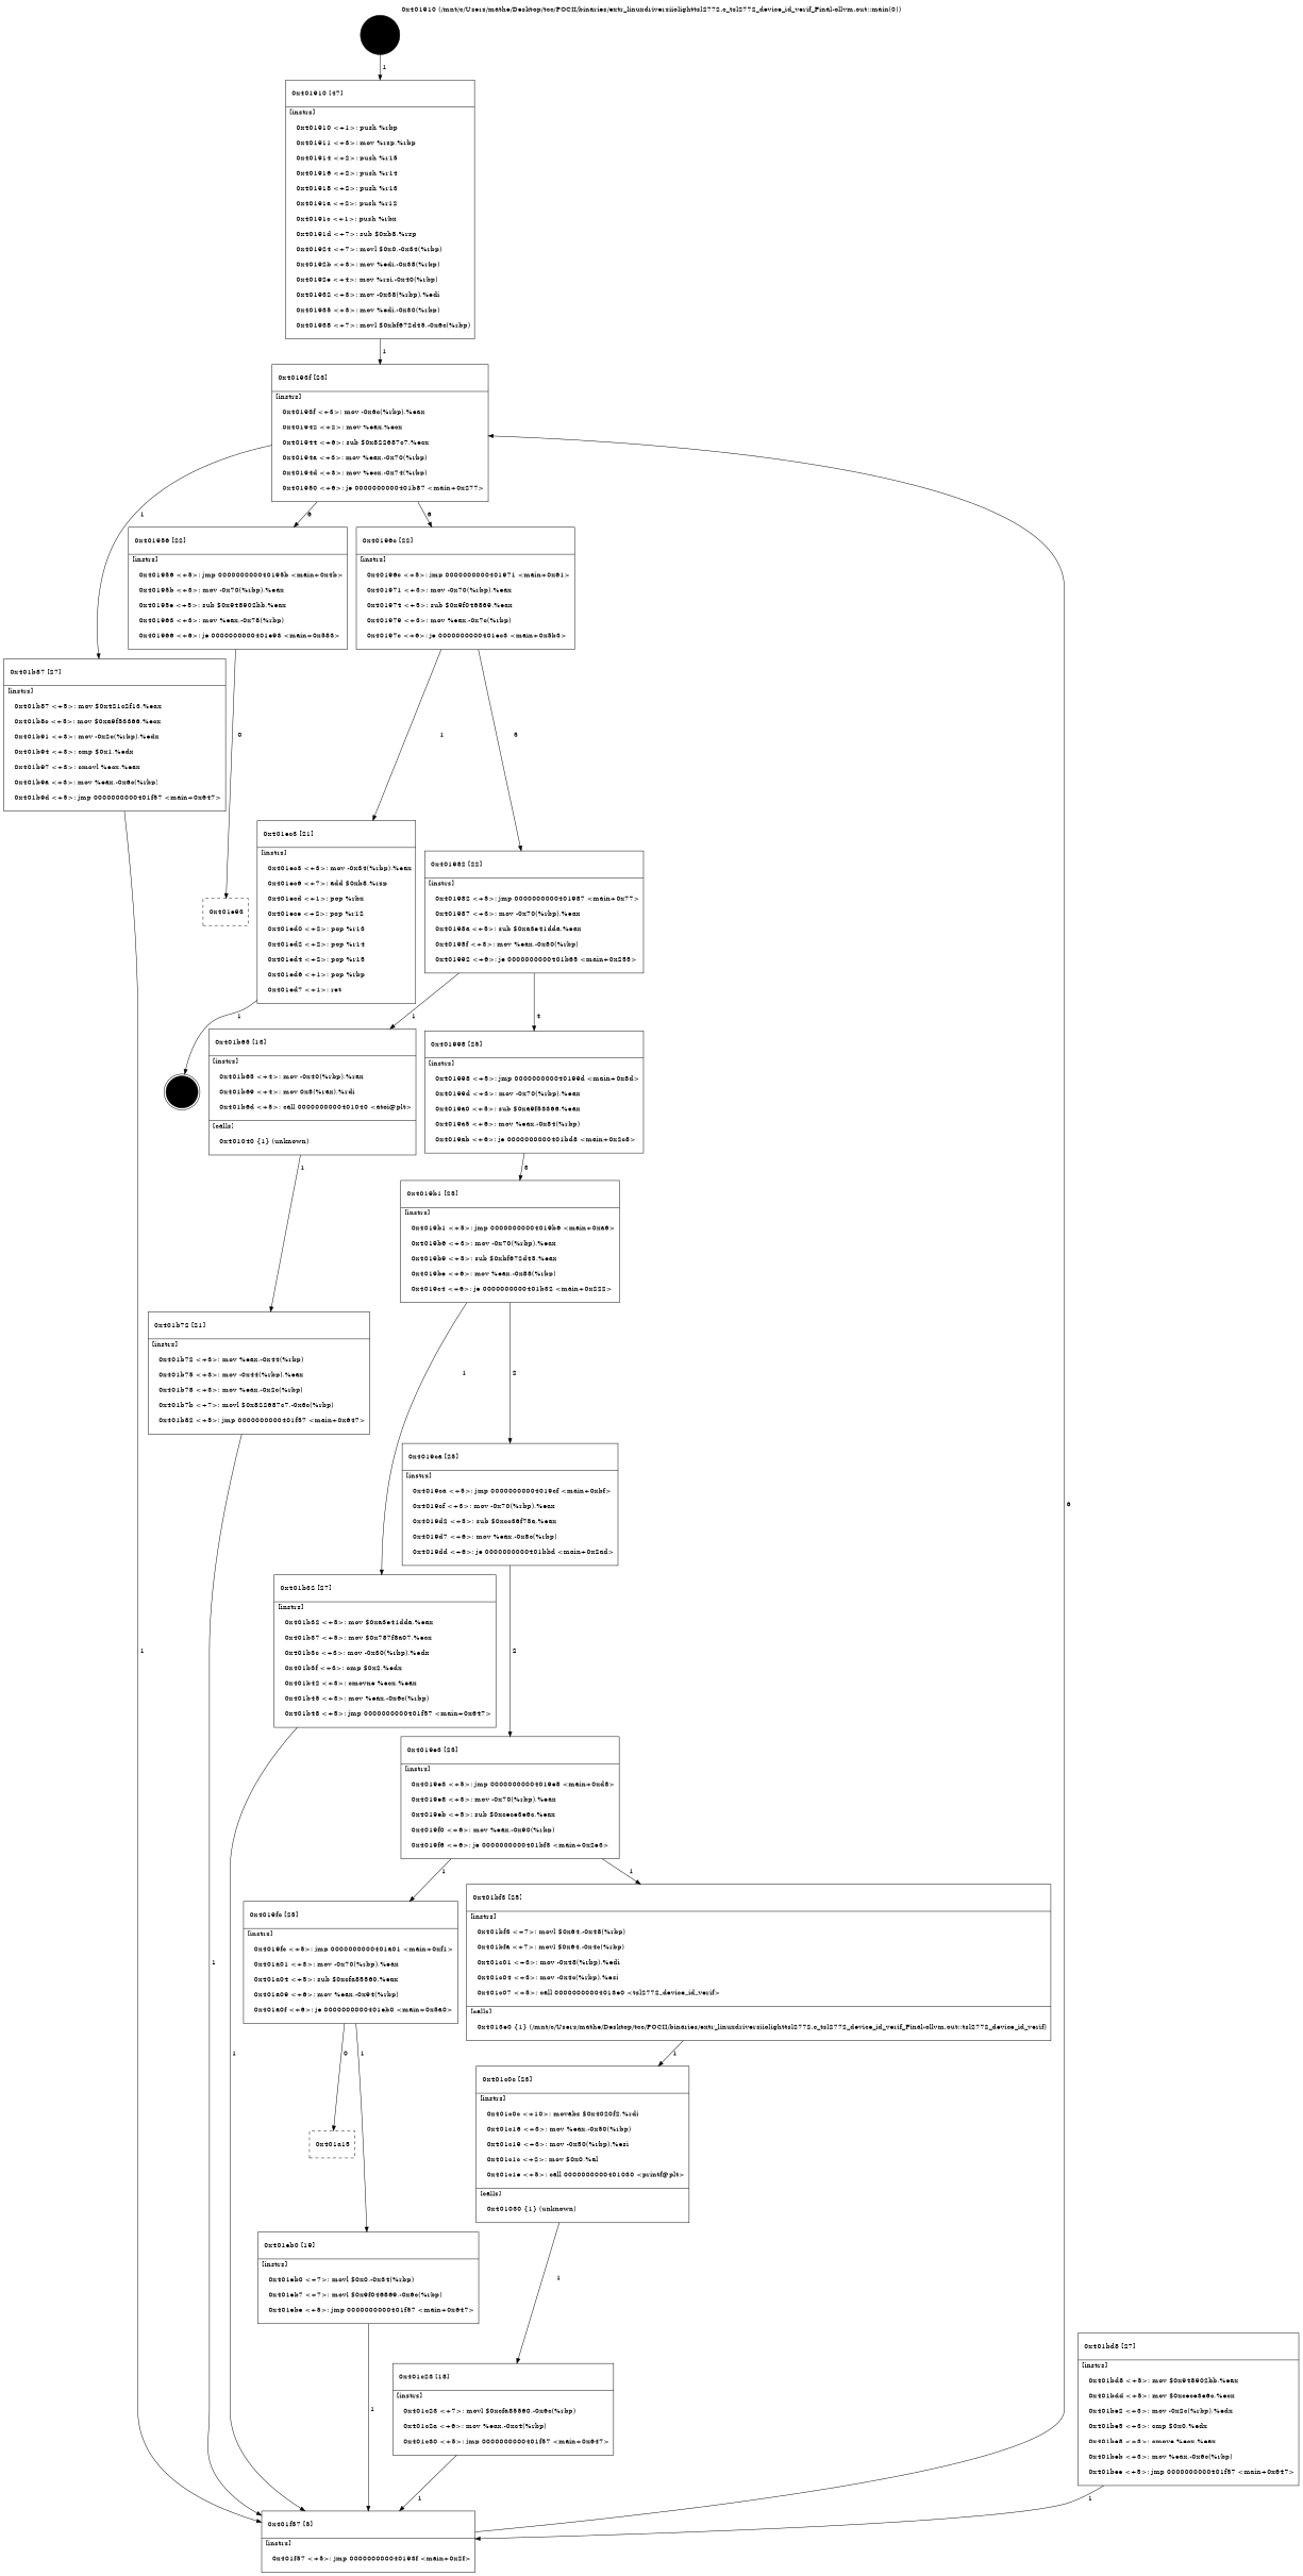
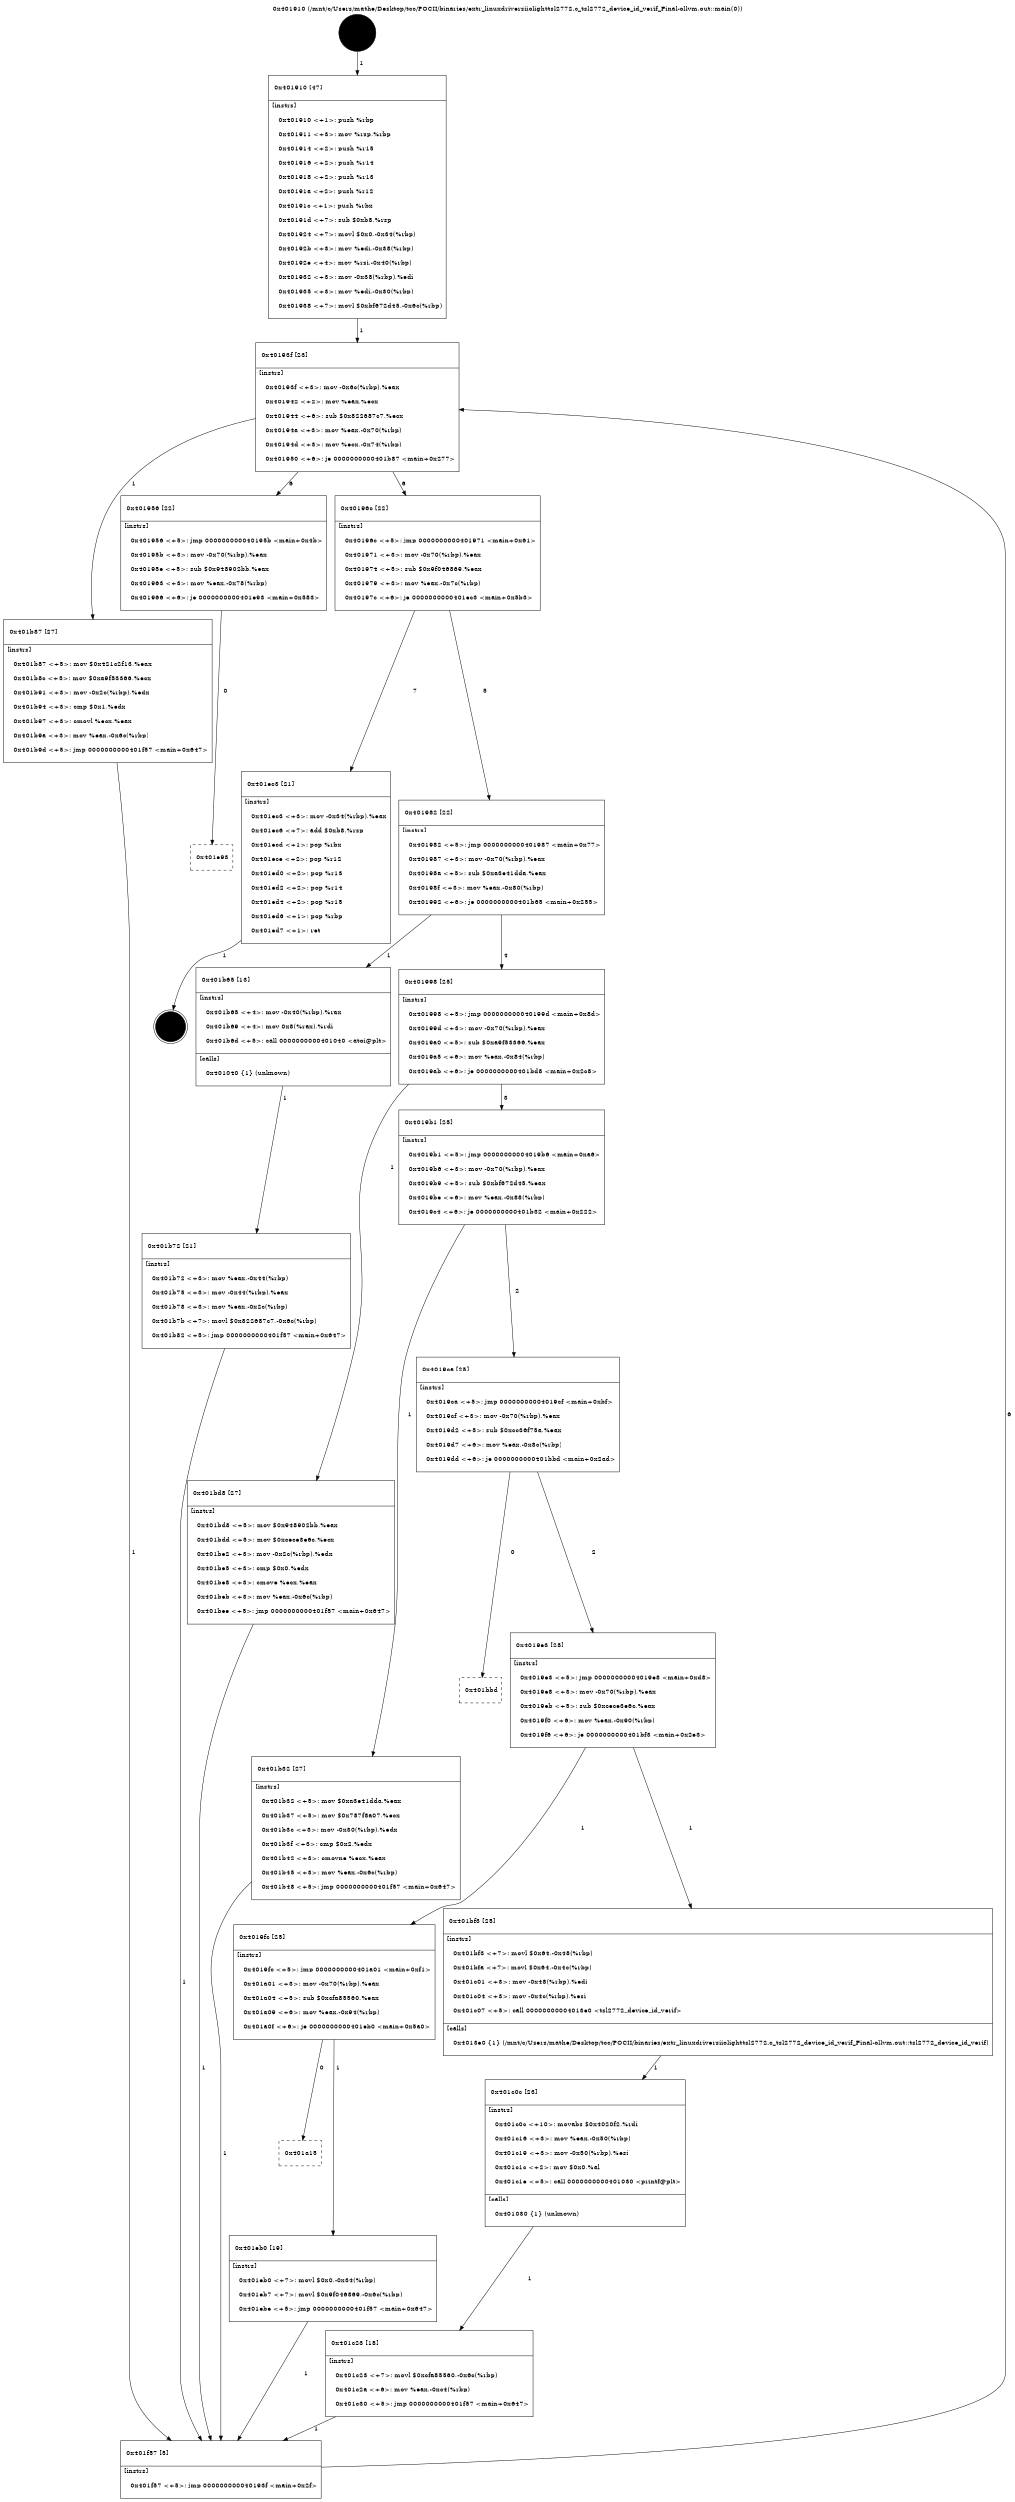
  digraph {
    label="0x401910 (/mnt/c/Users/mathe/Desktop/tcc/POCII/binaries/extr_linuxdriversiiolighttsl2772.c_tsl2772_device_id_verif_Final-ollvm.out::main(0))"
    labelloc=t
    node [shape=record]
    Entry [fillcolor=black height=0.3 shape=circle style=filled width=0.3]
    n2 [label="{\n     0x401910 [47]\l\n     | [instrs]\l\n     &nbsp;&nbsp;0x401910 \<+1\>: push %rbp\l\n     &nbsp;&nbsp;0x401911 \<+3\>: mov %rsp,%rbp\l\n     &nbsp;&nbsp;0x401914 \<+2\>: push %r15\l\n     &nbsp;&nbsp;0x401916 \<+2\>: push %r14\l\n     &nbsp;&nbsp;0x401918 \<+2\>: push %r13\l\n     &nbsp;&nbsp;0x40191a \<+2\>: push %r12\l\n     &nbsp;&nbsp;0x40191c \<+1\>: push %rbx\l\n     &nbsp;&nbsp;0x40191d \<+7\>: sub $0xb8,%rsp\l\n     &nbsp;&nbsp;0x401924 \<+7\>: movl $0x0,-0x34(%rbp)\l\n     &nbsp;&nbsp;0x40192b \<+3\>: mov %edi,-0x38(%rbp)\l\n     &nbsp;&nbsp;0x40192e \<+4\>: mov %rsi,-0x40(%rbp)\l\n     &nbsp;&nbsp;0x401932 \<+3\>: mov -0x38(%rbp),%edi\l\n     &nbsp;&nbsp;0x401935 \<+3\>: mov %edi,-0x30(%rbp)\l\n     &nbsp;&nbsp;0x401938 \<+7\>: movl $0xbf672d45,-0x6c(%rbp)\l\n  }"]
    n3 [label="{\n     0x40193f [23]\l\n     | [instrs]\l\n     &nbsp;&nbsp;0x40193f \<+3\>: mov -0x6c(%rbp),%eax\l\n     &nbsp;&nbsp;0x401942 \<+2\>: mov %eax,%ecx\l\n     &nbsp;&nbsp;0x401944 \<+6\>: sub $0x822687c7,%ecx\l\n     &nbsp;&nbsp;0x40194a \<+3\>: mov %eax,-0x70(%rbp)\l\n     &nbsp;&nbsp;0x40194d \<+3\>: mov %ecx,-0x74(%rbp)\l\n     &nbsp;&nbsp;0x401950 \<+6\>: je 0000000000401b87 \<main+0x277\>\l\n  }"]
    n4 [label="{\n     0x401b87 [27]\l\n     | [instrs]\l\n     &nbsp;&nbsp;0x401b87 \<+5\>: mov $0x421c2f13,%eax\l\n     &nbsp;&nbsp;0x401b8c \<+5\>: mov $0xa9f53366,%ecx\l\n     &nbsp;&nbsp;0x401b91 \<+3\>: mov -0x2c(%rbp),%edx\l\n     &nbsp;&nbsp;0x401b94 \<+3\>: cmp $0x1,%edx\l\n     &nbsp;&nbsp;0x401b97 \<+3\>: cmovl %ecx,%eax\l\n     &nbsp;&nbsp;0x401b9a \<+3\>: mov %eax,-0x6c(%rbp)\l\n     &nbsp;&nbsp;0x401b9d \<+5\>: jmp 0000000000401f57 \<main+0x647\>\l\n  }"]
    n5 [label="{\n     0x401956 [22]\l\n     | [instrs]\l\n     &nbsp;&nbsp;0x401956 \<+5\>: jmp 000000000040195b \<main+0x4b\>\l\n     &nbsp;&nbsp;0x40195b \<+3\>: mov -0x70(%rbp),%eax\l\n     &nbsp;&nbsp;0x40195e \<+5\>: sub $0x948902bb,%eax\l\n     &nbsp;&nbsp;0x401963 \<+3\>: mov %eax,-0x78(%rbp)\l\n     &nbsp;&nbsp;0x401966 \<+6\>: je 0000000000401e93 \<main+0x583\>\l\n  }"]
    n6 [label="{\n     0x40196c [22]\l\n     | [instrs]\l\n     &nbsp;&nbsp;0x40196c \<+5\>: jmp 0000000000401971 \<main+0x61\>\l\n     &nbsp;&nbsp;0x401971 \<+3\>: mov -0x70(%rbp),%eax\l\n     &nbsp;&nbsp;0x401974 \<+5\>: sub $0x9f046869,%eax\l\n     &nbsp;&nbsp;0x401979 \<+3\>: mov %eax,-0x7c(%rbp)\l\n     &nbsp;&nbsp;0x40197c \<+6\>: je 0000000000401ec3 \<main+0x5b3\>\l\n  }"]
    n7 [label="{\n     0x401f57 [5]\l\n     | [instrs]\l\n     &nbsp;&nbsp;0x401f57 \<+5\>: jmp 000000000040193f \<main+0x2f\>\l\n  }"]
    n8 [label="{\n     0x401e93\l\n  }" style=dashed]
    n9 [label="{\n     0x401ec3 [21]\l\n     | [instrs]\l\n     &nbsp;&nbsp;0x401ec3 \<+3\>: mov -0x34(%rbp),%eax\l\n     &nbsp;&nbsp;0x401ec6 \<+7\>: add $0xb8,%rsp\l\n     &nbsp;&nbsp;0x401ecd \<+1\>: pop %rbx\l\n     &nbsp;&nbsp;0x401ece \<+2\>: pop %r12\l\n     &nbsp;&nbsp;0x401ed0 \<+2\>: pop %r13\l\n     &nbsp;&nbsp;0x401ed2 \<+2\>: pop %r14\l\n     &nbsp;&nbsp;0x401ed4 \<+2\>: pop %r15\l\n     &nbsp;&nbsp;0x401ed6 \<+1\>: pop %rbp\l\n     &nbsp;&nbsp;0x401ed7 \<+1\>: ret\l\n  }"]
    n10 [label="{\n     0x401982 [22]\l\n     | [instrs]\l\n     &nbsp;&nbsp;0x401982 \<+5\>: jmp 0000000000401987 \<main+0x77\>\l\n     &nbsp;&nbsp;0x401987 \<+3\>: mov -0x70(%rbp),%eax\l\n     &nbsp;&nbsp;0x40198a \<+5\>: sub $0xa3e41dda,%eax\l\n     &nbsp;&nbsp;0x40198f \<+3\>: mov %eax,-0x80(%rbp)\l\n     &nbsp;&nbsp;0x401992 \<+6\>: je 0000000000401b65 \<main+0x255\>\l\n  }"]
    Exit [fillcolor=black height=0.3 peripheries=2 shape=circle style=filled width=0.3]
    n12 [label="{\n     0x401b65 [13]\l\n     | [instrs]\l\n     &nbsp;&nbsp;0x401b65 \<+4\>: mov -0x40(%rbp),%rax\l\n     &nbsp;&nbsp;0x401b69 \<+4\>: mov 0x8(%rax),%rdi\l\n     &nbsp;&nbsp;0x401b6d \<+5\>: call 0000000000401040 \<atoi@plt\>\l\n     | [calls]\l\n     &nbsp;&nbsp;0x401040 \{1\} (unknown)\l\n  }"]
    n13 [label="{\n     0x401998 [25]\l\n     | [instrs]\l\n     &nbsp;&nbsp;0x401998 \<+5\>: jmp 000000000040199d \<main+0x8d\>\l\n     &nbsp;&nbsp;0x40199d \<+3\>: mov -0x70(%rbp),%eax\l\n     &nbsp;&nbsp;0x4019a0 \<+5\>: sub $0xa9f53366,%eax\l\n     &nbsp;&nbsp;0x4019a5 \<+6\>: mov %eax,-0x84(%rbp)\l\n     &nbsp;&nbsp;0x4019ab \<+6\>: je 0000000000401bd8 \<main+0x2c8\>\l\n  }"]
    n14 [label="{\n     0x401a15\l\n  }" style=dashed]
    n15 [label="{\n     0x401b72 [21]\l\n     | [instrs]\l\n     &nbsp;&nbsp;0x401b72 \<+3\>: mov %eax,-0x44(%rbp)\l\n     &nbsp;&nbsp;0x401b75 \<+3\>: mov -0x44(%rbp),%eax\l\n     &nbsp;&nbsp;0x401b78 \<+3\>: mov %eax,-0x2c(%rbp)\l\n     &nbsp;&nbsp;0x401b7b \<+7\>: movl $0x822687c7,-0x6c(%rbp)\l\n     &nbsp;&nbsp;0x401b82 \<+5\>: jmp 0000000000401f57 \<main+0x647\>\l\n  }"]
    n16 [label="{\n     0x401bd8 [27]\l\n     | [instrs]\l\n     &nbsp;&nbsp;0x401bd8 \<+5\>: mov $0x948902bb,%eax\l\n     &nbsp;&nbsp;0x401bdd \<+5\>: mov $0xcece3e6c,%ecx\l\n     &nbsp;&nbsp;0x401be2 \<+3\>: mov -0x2c(%rbp),%edx\l\n     &nbsp;&nbsp;0x401be5 \<+3\>: cmp $0x0,%edx\l\n     &nbsp;&nbsp;0x401be8 \<+3\>: cmove %ecx,%eax\l\n     &nbsp;&nbsp;0x401beb \<+3\>: mov %eax,-0x6c(%rbp)\l\n     &nbsp;&nbsp;0x401bee \<+5\>: jmp 0000000000401f57 \<main+0x647\>\l\n  }"]
    n17 [label="{\n     0x4019b1 [25]\l\n     | [instrs]\l\n     &nbsp;&nbsp;0x4019b1 \<+5\>: jmp 00000000004019b6 \<main+0xa6\>\l\n     &nbsp;&nbsp;0x4019b6 \<+3\>: mov -0x70(%rbp),%eax\l\n     &nbsp;&nbsp;0x4019b9 \<+5\>: sub $0xbf672d45,%eax\l\n     &nbsp;&nbsp;0x4019be \<+6\>: mov %eax,-0x88(%rbp)\l\n     &nbsp;&nbsp;0x4019c4 \<+6\>: je 0000000000401b32 \<main+0x222\>\l\n  }"]
    n18 [label="{\n     0x401eb0 [19]\l\n     | [instrs]\l\n     &nbsp;&nbsp;0x401eb0 \<+7\>: movl $0x0,-0x34(%rbp)\l\n     &nbsp;&nbsp;0x401eb7 \<+7\>: movl $0x9f046869,-0x6c(%rbp)\l\n     &nbsp;&nbsp;0x401ebe \<+5\>: jmp 0000000000401f57 \<main+0x647\>\l\n  }"]
    n19 [label="{\n     0x401b32 [27]\l\n     | [instrs]\l\n     &nbsp;&nbsp;0x401b32 \<+5\>: mov $0xa3e41dda,%eax\l\n     &nbsp;&nbsp;0x401b37 \<+5\>: mov $0x787f8a07,%ecx\l\n     &nbsp;&nbsp;0x401b3c \<+3\>: mov -0x30(%rbp),%edx\l\n     &nbsp;&nbsp;0x401b3f \<+3\>: cmp $0x2,%edx\l\n     &nbsp;&nbsp;0x401b42 \<+3\>: cmovne %ecx,%eax\l\n     &nbsp;&nbsp;0x401b45 \<+3\>: mov %eax,-0x6c(%rbp)\l\n     &nbsp;&nbsp;0x401b48 \<+5\>: jmp 0000000000401f57 \<main+0x647\>\l\n  }"]
    n20 [label="{\n     0x4019ca [25]\l\n     | [instrs]\l\n     &nbsp;&nbsp;0x4019ca \<+5\>: jmp 00000000004019cf \<main+0xbf\>\l\n     &nbsp;&nbsp;0x4019cf \<+3\>: mov -0x70(%rbp),%eax\l\n     &nbsp;&nbsp;0x4019d2 \<+5\>: sub $0xcc36f75a,%eax\l\n     &nbsp;&nbsp;0x4019d7 \<+6\>: mov %eax,-0x8c(%rbp)\l\n     &nbsp;&nbsp;0x4019dd \<+6\>: je 0000000000401bbd \<main+0x2ad\>\l\n  }"]
    n21 [label="{\n     0x401c23 [18]\l\n     | [instrs]\l\n     &nbsp;&nbsp;0x401c23 \<+7\>: movl $0xcfa85560,-0x6c(%rbp)\l\n     &nbsp;&nbsp;0x401c2a \<+6\>: mov %eax,-0xc4(%rbp)\l\n     &nbsp;&nbsp;0x401c30 \<+5\>: jmp 0000000000401f57 \<main+0x647\>\l\n  }"]
+   n22 [label="{\n     0x401bbd\l\n  }" style=dashed]
    n23 [label="{\n     0x4019e3 [25]\l\n     | [instrs]\l\n     &nbsp;&nbsp;0x4019e3 \<+5\>: jmp 00000000004019e8 \<main+0xd8\>\l\n     &nbsp;&nbsp;0x4019e8 \<+3\>: mov -0x70(%rbp),%eax\l\n     &nbsp;&nbsp;0x4019eb \<+5\>: sub $0xcece3e6c,%eax\l\n     &nbsp;&nbsp;0x4019f0 \<+6\>: mov %eax,-0x90(%rbp)\l\n     &nbsp;&nbsp;0x4019f6 \<+6\>: je 0000000000401bf3 \<main+0x2e3\>\l\n  }"]
    n24 [label="{\n     0x401c0c [23]\l\n     | [instrs]\l\n     &nbsp;&nbsp;0x401c0c \<+10\>: movabs $0x4020f2,%rdi\l\n     &nbsp;&nbsp;0x401c16 \<+3\>: mov %eax,-0x50(%rbp)\l\n     &nbsp;&nbsp;0x401c19 \<+3\>: mov -0x50(%rbp),%esi\l\n     &nbsp;&nbsp;0x401c1c \<+2\>: mov $0x0,%al\l\n     &nbsp;&nbsp;0x401c1e \<+5\>: call 0000000000401030 \<printf@plt\>\l\n     | [calls]\l\n     &nbsp;&nbsp;0x401030 \{1\} (unknown)\l\n  }"]
    n25 [label="{\n     0x4019fc [25]\l\n     | [instrs]\l\n     &nbsp;&nbsp;0x4019fc \<+5\>: jmp 0000000000401a01 \<main+0xf1\>\l\n     &nbsp;&nbsp;0x401a01 \<+3\>: mov -0x70(%rbp),%eax\l\n     &nbsp;&nbsp;0x401a04 \<+5\>: sub $0xcfa85560,%eax\l\n     &nbsp;&nbsp;0x401a09 \<+6\>: mov %eax,-0x94(%rbp)\l\n     &nbsp;&nbsp;0x401a0f \<+6\>: je 0000000000401eb0 \<main+0x5a0\>\l\n  }"]
    n26 [label="{\n     0x401bf3 [25]\l\n     | [instrs]\l\n     &nbsp;&nbsp;0x401bf3 \<+7\>: movl $0x64,-0x48(%rbp)\l\n     &nbsp;&nbsp;0x401bfa \<+7\>: movl $0x64,-0x4c(%rbp)\l\n     &nbsp;&nbsp;0x401c01 \<+3\>: mov -0x48(%rbp),%edi\l\n     &nbsp;&nbsp;0x401c04 \<+3\>: mov -0x4c(%rbp),%esi\l\n     &nbsp;&nbsp;0x401c07 \<+5\>: call 00000000004013e0 \<tsl2772_device_id_verif\>\l\n     | [calls]\l\n     &nbsp;&nbsp;0x4013e0 \{1\} (/mnt/c/Users/mathe/Desktop/tcc/POCII/binaries/extr_linuxdriversiiolighttsl2772.c_tsl2772_device_id_verif_Final-ollvm.out::tsl2772_device_id_verif)\l\n  }"]
    Entry -> n2 [label=" 1"]
    n2 -> n3 [label=" 1"]
    n3 -> n4 [label=" 1"]
    n3 -> n5 [label=" 6"]
    n3 -> n6 [label=" 6"]
    n4 -> n7 [label=" 1"]
    n5 -> n8 [label=" 0"]
-   n6 -> n9 [label=" 1"]
+   n6 -> n9 [label=" 7"]
    n6 -> n10 [label=" 5"]
    n7 -> n3 [label=" 6"]
    n9 -> Exit [label=" 1"]
    n10 -> n12 [label=" 1"]
    n10 -> n13 [label=" 4"]
    n12 -> n15 [label=" 1"]
+   n13 -> n16 [label=" 1"]
    n13 -> n17 [label=" 3"]
    n15 -> n7 [label=" 1"]
    n16 -> n7 [label=" 1"]
    n17 -> n19 [label=" 1"]
    n17 -> n20 [label=" 2"]
    n18 -> n7 [label=" 1"]
    n19 -> n7 [label=" 1"]
+   n20 -> n22 [label=" 0"]
    n20 -> n23 [label=" 2"]
    n21 -> n7 [label=" 1"]
    n23 -> n25 [label=" 1"]
    n23 -> n26 [label=" 1"]
    n24 -> n21 [label=" 1"]
    n25 -> n14 [label=" 0"]
    n25 -> n18 [label=" 1"]
    n26 -> n24 [label=" 1"]
  }
